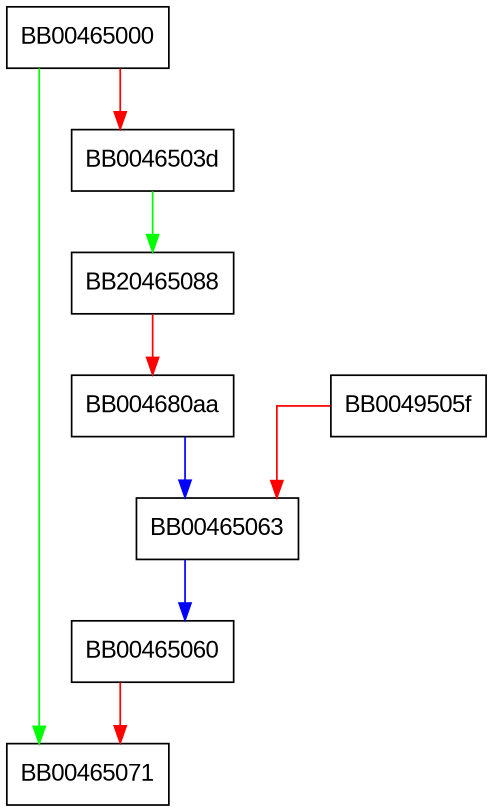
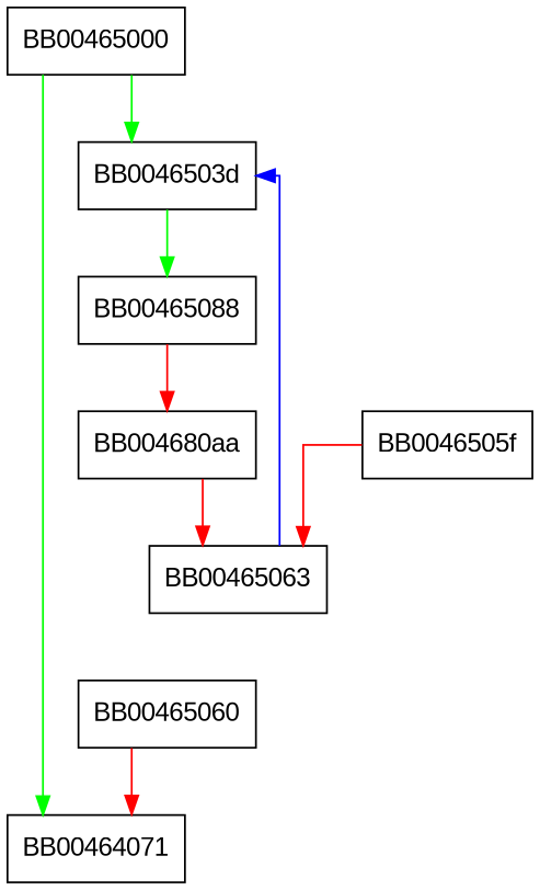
  digraph {
    fontname="Liberation Sans"
    splines=ortho
    node [fontname="Liberation Sans" shape=box]
    edge [color=red fontname="Liberation Sans"]
    BB00465000
-   BB00465071
+   BB00465071 [label=BB00464071]
    BB0046503d
-   BB00465088 [label=BB20465088]
+   BB00465088
    n5 [label=BB004680aa]
-   BB0046505f [label=BB0049505f]
+   BB0046505f
    BB00465063
    n8 [label=BB00465060]
    BB00465000 -> BB00465071 [color=green]
-   BB00465000 -> BB0046503d
+   BB00465000 -> BB0046503d [color=green]
    BB0046503d -> BB00465088 [color=green]
    BB00465088 -> n5
-   n5 -> BB00465063 [color=blue]
+   n5 -> BB00465063
    BB0046505f -> BB00465063
-   BB00465063 -> n8 [color=blue]
+   BB00465063 -> BB0046503d [color=blue]
    n8 -> BB00465071
  }
